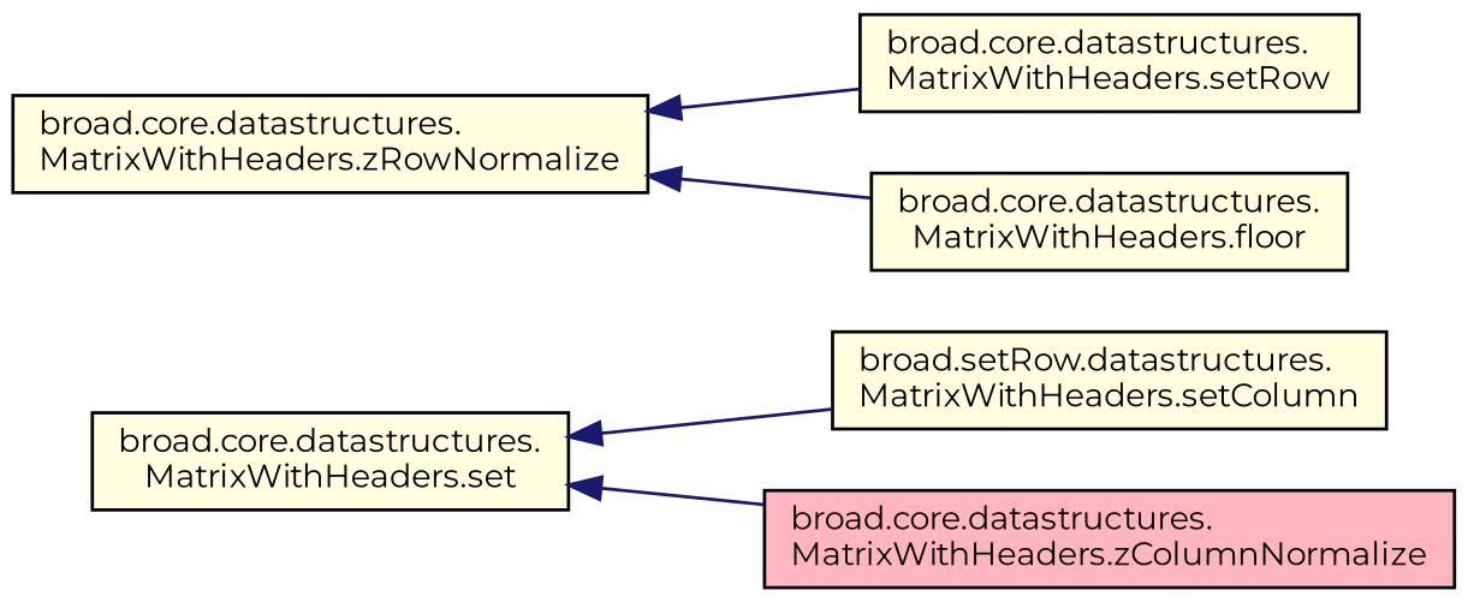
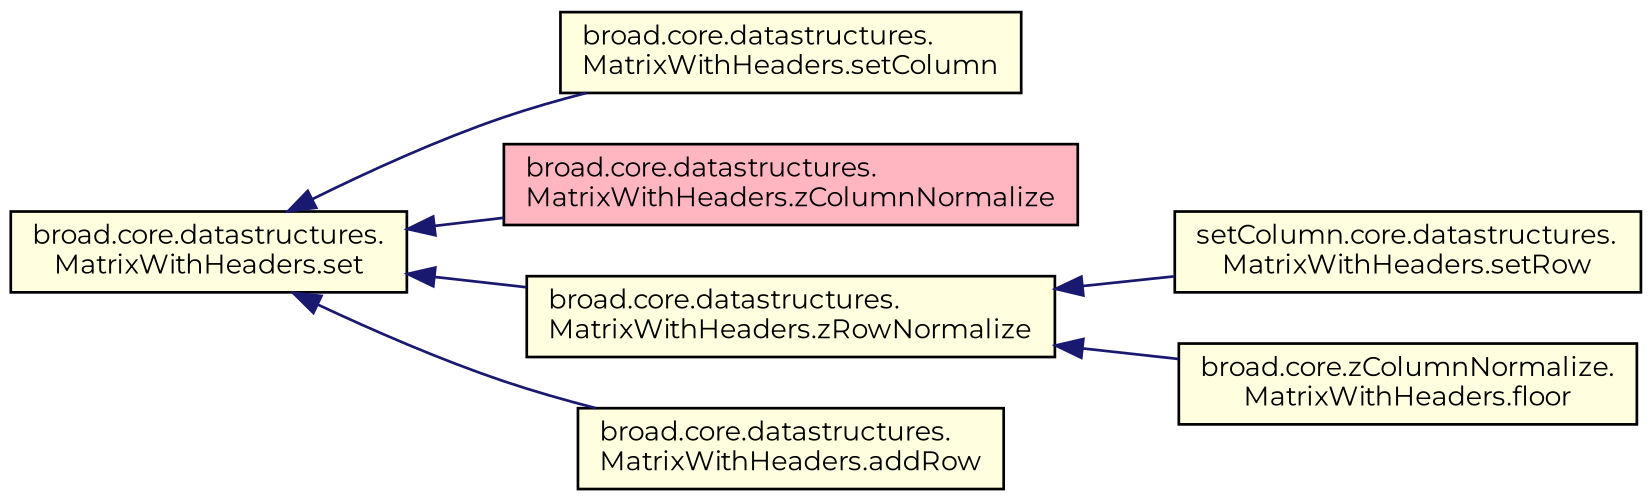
  digraph {
    fontname=Montserrat
    rankdir=LR
    node [color=black fillcolor=lightyellow fontname=Montserrat fontsize=10 shape=record style=filled]
    edge [color=midnightblue dir=back fontname=Montserrat fontsize=10 labelfontname=Helvetica labelfontsize=10 style=solid]
    n1 [fontcolor=black height=0.2 label="broad.core.datastructures.\lMatrixWithHeaders.set" width=0.4]
-   n2 [height=0.2 label="broad.setRow.datastructures.\lMatrixWithHeaders.setColumn" width=0.4]
+   n2 [height=0.2 label="broad.core.datastructures.\lMatrixWithHeaders.setColumn" width=0.4]
    n3 [fillcolor=lightpink height=0.2 label="broad.core.datastructures.\lMatrixWithHeaders.zColumnNormalize" width=0.4]
    n4 [height=0.2 label="broad.core.datastructures.\lMatrixWithHeaders.zRowNormalize" width=0.4]
-   n6 [height=0.2 label="broad.core.datastructures.\lMatrixWithHeaders.setRow" width=0.4]
-   n7 [height=0.2 label="broad.core.datastructures.\lMatrixWithHeaders.floor" width=0.4]
+   n5 [height=0.2 label="broad.core.datastructures.\lMatrixWithHeaders.addRow" width=0.4]
+   n6 [height=0.2 label="setColumn.core.datastructures.\lMatrixWithHeaders.setRow" width=0.4]
+   n7 [height=0.2 label="broad.core.zColumnNormalize.\lMatrixWithHeaders.floor" width=0.4]
    n1 -> n2
    n1 -> n3
+   n1 -> n4
+   n1 -> n5
    n4 -> n6
    n4 -> n7
  }
